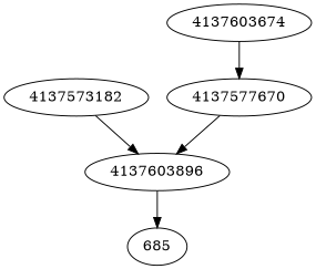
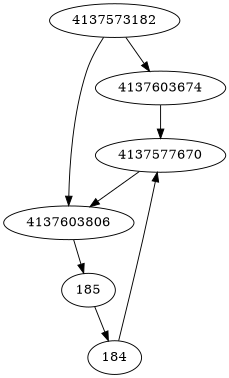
  strict digraph {
    4137577670
-   4137603806 [label=4137603896]
-   185 [label=685]
+   4137603806
+   185
+   184
    4137573182
    4137603674
    4137577670 -> 4137603806
    4137603806 -> 185
+   185 -> 184
+   184 -> 4137577670
    4137573182 -> 4137603806
+   4137573182 -> 4137603674
    4137603674 -> 4137577670
  }
